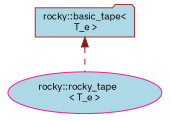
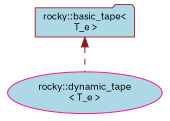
  digraph {
    fontname="IBM Plex Sans"
    node [fillcolor=lightblue fontname="IBM Plex Sans" fontsize=10 style=filled]
    n1 [color=brown fontcolor=black height=0.2 label="rocky::basic_tape\<\l T_e \>" shape=folder width=0.4]
-   n2 [color=deeppink height=0.2 label="rocky::rocky_tape\l\< T_e \>" shape=ellipse width=0.4]
+   n2 [color=deeppink height=0.2 label="rocky::dynamic_tape\l\< T_e \>" shape=ellipse width=0.4]
    n1 -> n2 [color=firebrick4 dir=back fontname="IBM Plex Sans" fontsize=10 labelfontname=Helvetica labelfontsize=10 style=dashed]
  }
